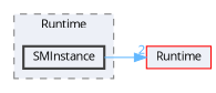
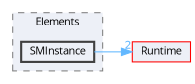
  digraph {
    compound=true
    rankdir=LR
    fontname="Open Sans"
    node [fillcolor="#edf0f7" fontname="Open Sans" fontsize=10 shape=box]
    n1 [color=grey25 height=0.2 label=SMInstance style="filled,bold" width=0.4]
    n2 [color=red height=0.2 label=Runtime style=filled width=0.4]
    subgraph cluster_1 {
      bgcolor="#edf0f7"
      fontsize=10
-     label=Runtime
+     label=Elements
      pencolor=grey50
      style="filled,dashed"
      n1
    }
    n1 -> n2 [color=steelblue1 fontcolor=steelblue1 fontname="Open Sans" fontsize=10 headlabel=2 labeldistance=1.5 labelfontname=Helvetica labelfontsize=10]
  }
